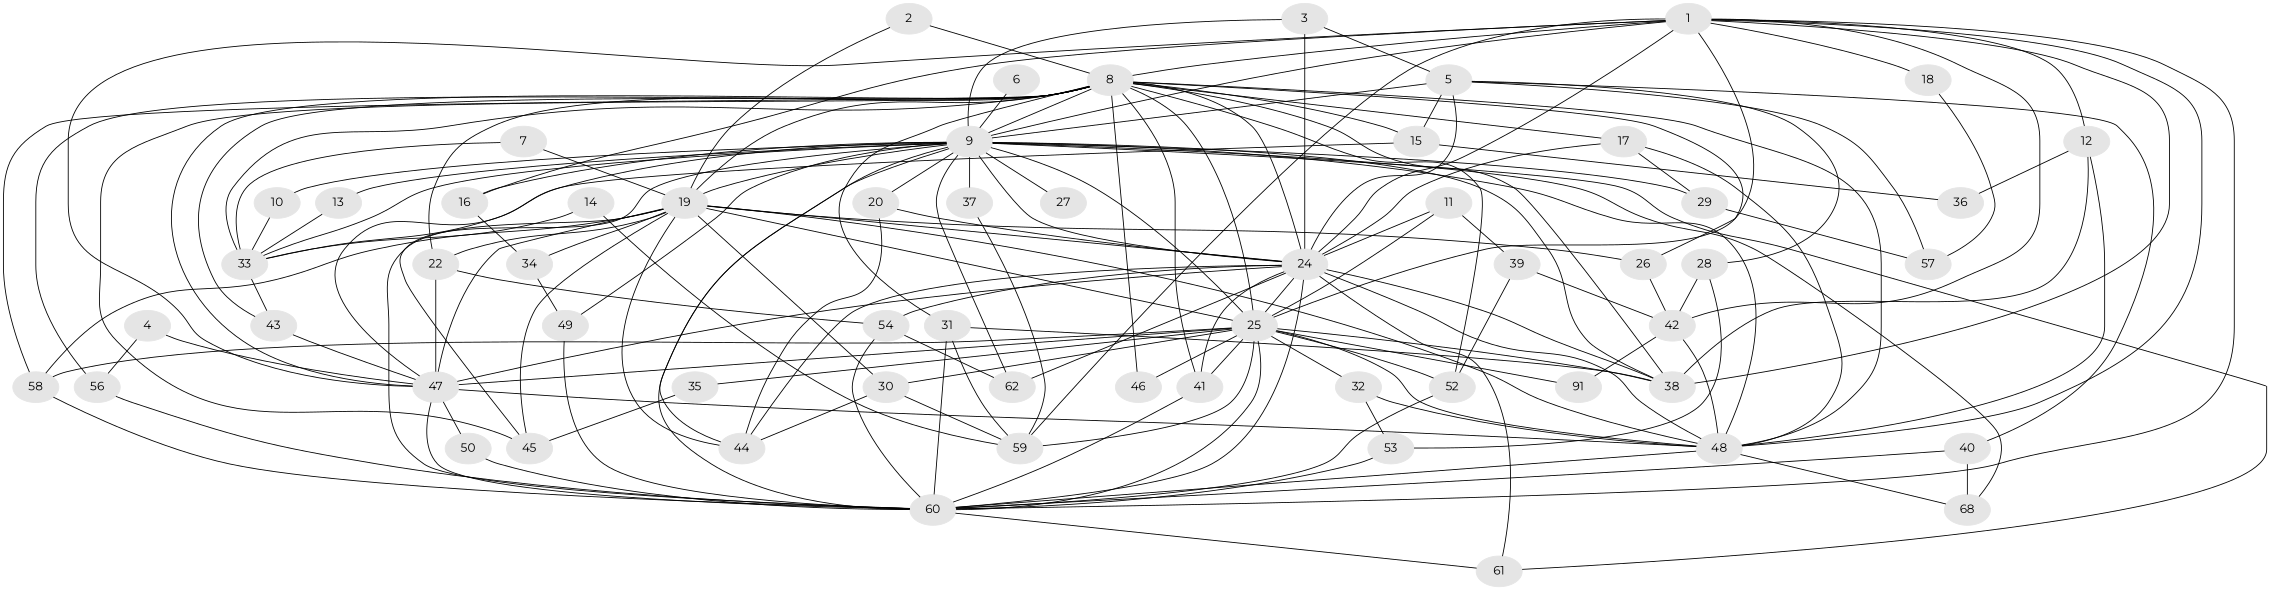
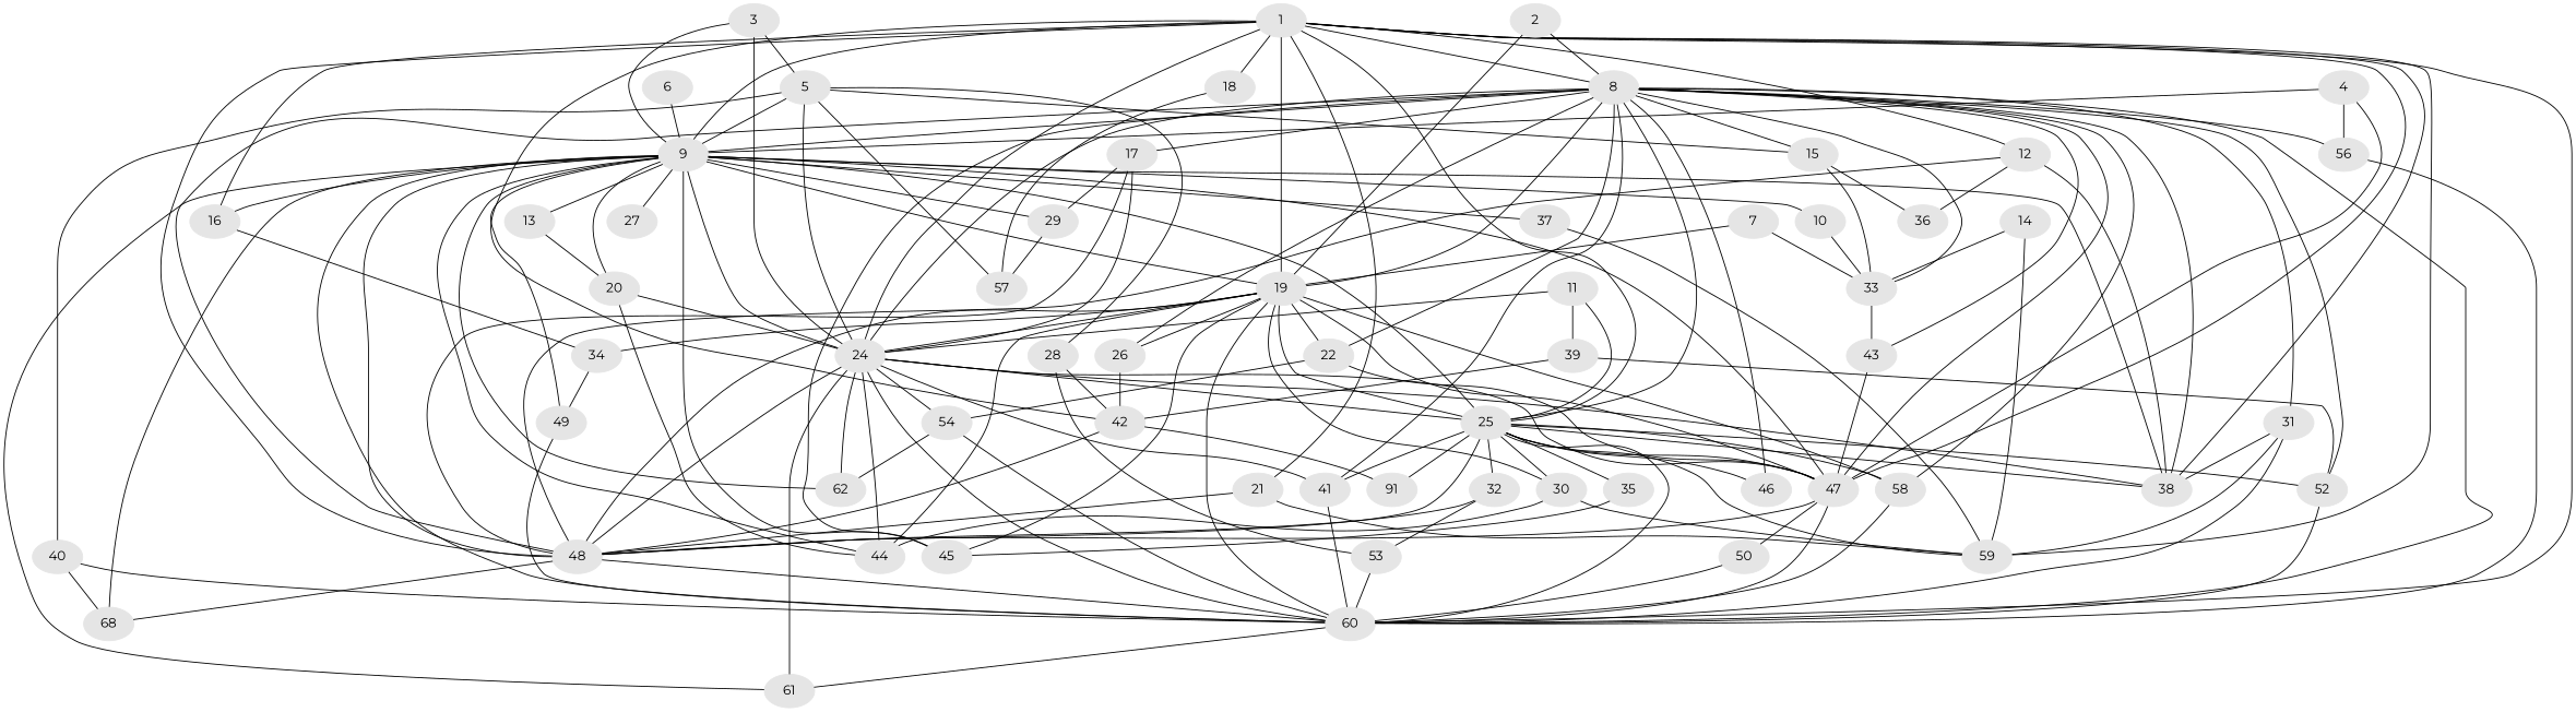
  graph {
    fontname=Montserrat
    node [color=gray90 fontname=Montserrat style=filled]
    edge [fontname=Montserrat weight=1.0]
    1
    8
    9
    12
    16
    18
    19
+   21
    24
    25
    38
    42
    47
    48
    59
    60
    45
    56
    15
    33
    17
    22
    26
    31
    41
    43
    46
    52
    58
    10
    13
    20
    27
    29
    37
    44
    49
    61
    62
    n40 [label=68]
    36
    34
    57
    30
    54
    32
    35
    n48 [label=91]
    50
    2
    3
    5
    28
    40
    4
    53
    6
    7
    11
    39
    14
    1 -- 8 [weight=3.0]
    1 -- 9 [weight=2.0]
    1 -- 12
    1 -- 16
    1 -- 18 [weight=2.0]
+   1 -- 19 [weight=2.0]
+   1 -- 21
    1 -- 24 [weight=3.0]
    1 -- 25 [weight=2.0]
    1 -- 38
    1 -- 42
    1 -- 47 [weight=2.0]
    1 -- 48 [weight=3.0]
    1 -- 59
    1 -- 60 [weight=2.0]
    8 -- 9
    8 -- 19 [weight=2.0]
    8 -- 24
    8 -- 25
    8 -- 38
    8 -- 47
    8 -- 48 [weight=3.0]
+   8 -- 60
    8 -- 45
    8 -- 56
    8 -- 15
    8 -- 33
    8 -- 17
    8 -- 22
    8 -- 26
    8 -- 31
    8 -- 41
    8 -- 43
    8 -- 46 [weight=3.0]
    8 -- 52
    8 -- 58
    9 -- 16 [weight=2.0]
    9 -- 19
    9 -- 24
    9 -- 25
    9 -- 38
    9 -- 47
    9 -- 48
    9 -- 60
    9 -- 45
    9 -- 10
    9 -- 13
    9 -- 20
    9 -- 27
    9 -- 29
    9 -- 37 [weight=2.0]
    9 -- 44
    9 -- 49
    9 -- 61
    9 -- 62
    9 -- n40
    12 -- 38
    12 -- 48
    12 -- 36
    16 -- 34
    18 -- 57
    19 -- 24
    19 -- 25 [weight=3.0]
    19 -- 47 [weight=2.0]
    19 -- 48 [weight=2.0]
    19 -- 60 [weight=3.0]
    19 -- 45 [weight=2.0]
    19 -- 22
    19 -- 26
    19 -- 58
    19 -- 44
    19 -- 34
    19 -- 30 [weight=2.0]
+   21 -- 48
+   21 -- 59
    24 -- 25
    24 -- 38
    24 -- 47
    24 -- 48
    24 -- 60
    24 -- 41
    24 -- 44
    24 -- 61
    24 -- 62
    24 -- 54
    25 -- 38
    25 -- 47
    25 -- 48
    25 -- 59
    25 -- 60
    25 -- 41 [weight=2.0]
    25 -- 46
    25 -- 52
    25 -- 58
    25 -- 30
    25 -- 32
    25 -- 35
    25 -- n48
    42 -- 48 [weight=2.0]
    42 -- n48
    47 -- 48 [weight=2.0]
    47 -- 60
    47 -- 50
    48 -- 60
    48 -- n40
    60 -- 61
    56 -- 60
    15 -- 33
    15 -- 36
    33 -- 43
    17 -- 24
    17 -- 48
    17 -- 29
    22 -- 47
    22 -- 54
    26 -- 42
    31 -- 38
    31 -- 59
    31 -- 60
    41 -- 60
    43 -- 47
    52 -- 60
    58 -- 60
    10 -- 33
-   13 -- 33
+   13 -- 20
    20 -- 24
    20 -- 44
    29 -- 57
    37 -- 59
    49 -- 60
    34 -- 49
    30 -- 59
    30 -- 44
    54 -- 60
    54 -- 62
    32 -- 48 [weight=2.0]
    32 -- 53
    35 -- 45
    50 -- 60
    2 -- 8
    2 -- 19
    3 -- 9
    3 -- 24 [weight=2.0]
    3 -- 5
    5 -- 9
    5 -- 24
    5 -- 15
    5 -- 57
    5 -- 28
    5 -- 40
    28 -- 42
    28 -- 53
    40 -- 60
    40 -- n40
-   33 -- 9
+   4 -- 9
    4 -- 47
    4 -- 56
    53 -- 60
    6 -- 9
    7 -- 19
    7 -- 33
    11 -- 24
    11 -- 25
    11 -- 39
    39 -- 42
    39 -- 52
    14 -- 59
    14 -- 33
  }
